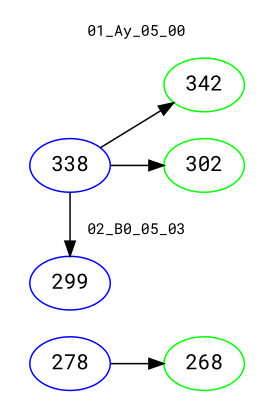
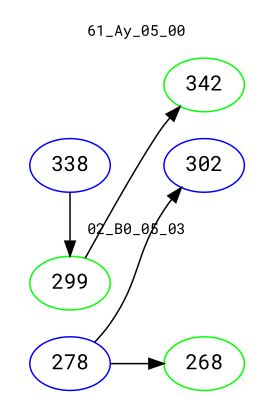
  digraph {
    fontname="Roboto Mono"
    rankdir=LR
    node [color=blue fontname="Roboto Mono"]
    edge [color=black fontname="Roboto Mono"]
    n1 [label=338]
-   n2 [color=green label=302]
+   n2 [label=302]
    n3 [color=green label=342]
    n4 [label=278]
    n5 [color=green label=268]
-   n6 [label=299]
+   n6 [color=green label=299]
    subgraph cluster_1 {
      color=white
      fontsize=10
-     label="01_Ay_05_00"
+     label="61_Ay_05_00"
      n1
      n2
      n3
    }
    subgraph cluster_2 {
      color=white
      fontsize=10
      label="02_B0_05_03"
      n4
      n5
      n6
    }
-   n1 -> n2
-   n1 -> n3
+   n4 -> n2
+   n6 -> n3
    n1 -> n6
    n4 -> n5
  }
